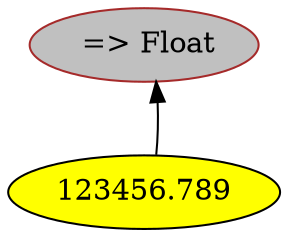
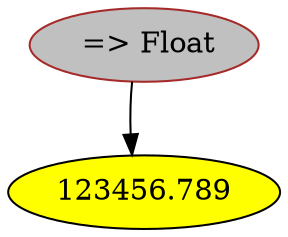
  digraph {
    ordering=out
    node [shape=ellipse style=filled]
    n1 [fillcolor=gray label=" =\> Float" color=brown]
    n2 [fillcolor=yellow label=123456.789 color=black]
-   n2 -> n1
+   n1 -> n2
  }
